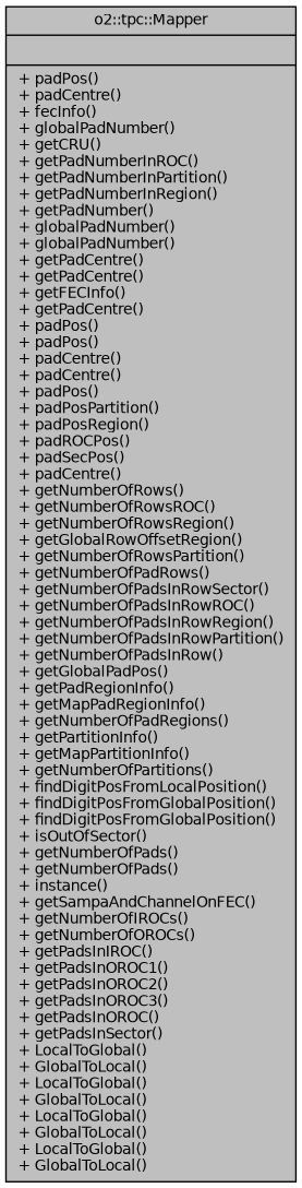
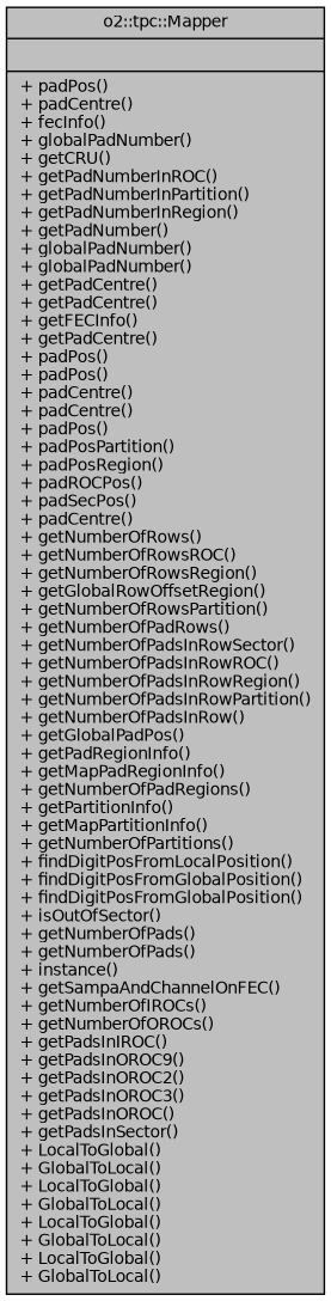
  digraph {
-   n1 [color=black fillcolor=grey75 fontcolor=black fontname=Helvetica fontsize=10 height=0.2 label="{o2::tpc::Mapper\n||+ padPos()\l+ padCentre()\l+ fecInfo()\l+ globalPadNumber()\l+ getCRU()\l+ getPadNumberInROC()\l+ getPadNumberInPartition()\l+ getPadNumberInRegion()\l+ getPadNumber()\l+ globalPadNumber()\l+ globalPadNumber()\l+ getPadCentre()\l+ getPadCentre()\l+ getFECInfo()\l+ getPadCentre()\l+ padPos()\l+ padPos()\l+ padCentre()\l+ padCentre()\l+ padPos()\l+ padPosPartition()\l+ padPosRegion()\l+ padROCPos()\l+ padSecPos()\l+ padCentre()\l+ getNumberOfRows()\l+ getNumberOfRowsROC()\l+ getNumberOfRowsRegion()\l+ getGlobalRowOffsetRegion()\l+ getNumberOfRowsPartition()\l+ getNumberOfPadRows()\l+ getNumberOfPadsInRowSector()\l+ getNumberOfPadsInRowROC()\l+ getNumberOfPadsInRowRegion()\l+ getNumberOfPadsInRowPartition()\l+ getNumberOfPadsInRow()\l+ getGlobalPadPos()\l+ getPadRegionInfo()\l+ getMapPadRegionInfo()\l+ getNumberOfPadRegions()\l+ getPartitionInfo()\l+ getMapPartitionInfo()\l+ getNumberOfPartitions()\l+ findDigitPosFromLocalPosition()\l+ findDigitPosFromGlobalPosition()\l+ findDigitPosFromGlobalPosition()\l+ isOutOfSector()\l+ getNumberOfPads()\l+ getNumberOfPads()\l+ instance()\l+ getSampaAndChannelOnFEC()\l+ getNumberOfIROCs()\l+ getNumberOfOROCs()\l+ getPadsInIROC()\l+ getPadsInOROC1()\l+ getPadsInOROC2()\l+ getPadsInOROC3()\l+ getPadsInOROC()\l+ getPadsInSector()\l+ LocalToGlobal()\l+ GlobalToLocal()\l+ LocalToGlobal()\l+ GlobalToLocal()\l+ LocalToGlobal()\l+ GlobalToLocal()\l+ LocalToGlobal()\l+ GlobalToLocal()\l}" shape=record style=filled width=0.4]
+   n1 [color=black fillcolor=grey75 fontcolor=black fontname=Helvetica fontsize=10 height=0.2 label="{o2::tpc::Mapper\n||+ padPos()\l+ padCentre()\l+ fecInfo()\l+ globalPadNumber()\l+ getCRU()\l+ getPadNumberInROC()\l+ getPadNumberInPartition()\l+ getPadNumberInRegion()\l+ getPadNumber()\l+ globalPadNumber()\l+ globalPadNumber()\l+ getPadCentre()\l+ getPadCentre()\l+ getFECInfo()\l+ getPadCentre()\l+ padPos()\l+ padPos()\l+ padCentre()\l+ padCentre()\l+ padPos()\l+ padPosPartition()\l+ padPosRegion()\l+ padROCPos()\l+ padSecPos()\l+ padCentre()\l+ getNumberOfRows()\l+ getNumberOfRowsROC()\l+ getNumberOfRowsRegion()\l+ getGlobalRowOffsetRegion()\l+ getNumberOfRowsPartition()\l+ getNumberOfPadRows()\l+ getNumberOfPadsInRowSector()\l+ getNumberOfPadsInRowROC()\l+ getNumberOfPadsInRowRegion()\l+ getNumberOfPadsInRowPartition()\l+ getNumberOfPadsInRow()\l+ getGlobalPadPos()\l+ getPadRegionInfo()\l+ getMapPadRegionInfo()\l+ getNumberOfPadRegions()\l+ getPartitionInfo()\l+ getMapPartitionInfo()\l+ getNumberOfPartitions()\l+ findDigitPosFromLocalPosition()\l+ findDigitPosFromGlobalPosition()\l+ findDigitPosFromGlobalPosition()\l+ isOutOfSector()\l+ getNumberOfPads()\l+ getNumberOfPads()\l+ instance()\l+ getSampaAndChannelOnFEC()\l+ getNumberOfIROCs()\l+ getNumberOfOROCs()\l+ getPadsInIROC()\l+ getPadsInOROC9()\l+ getPadsInOROC2()\l+ getPadsInOROC3()\l+ getPadsInOROC()\l+ getPadsInSector()\l+ LocalToGlobal()\l+ GlobalToLocal()\l+ LocalToGlobal()\l+ GlobalToLocal()\l+ LocalToGlobal()\l+ GlobalToLocal()\l+ LocalToGlobal()\l+ GlobalToLocal()\l}" shape=record style=filled width=0.4]
  }
